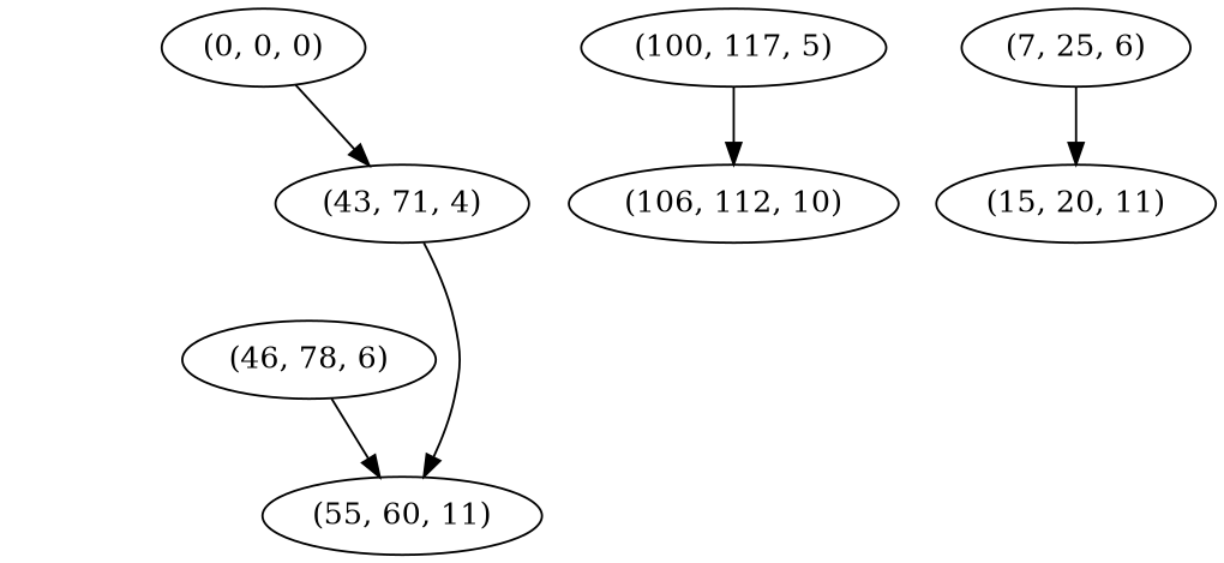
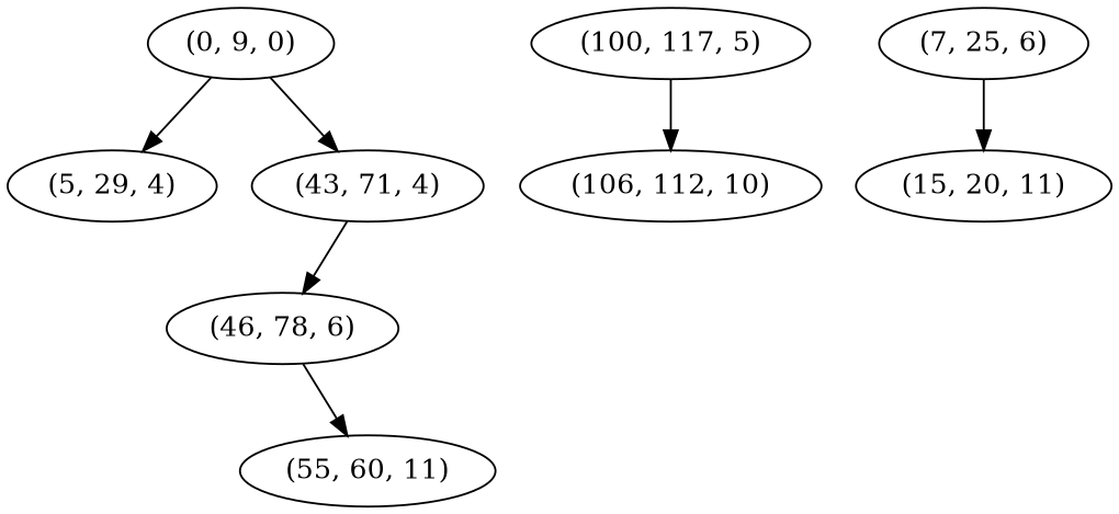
  digraph {
-   "(0, 0, 0)"
+   "(0, 0, 0)" [label="(0, 9, 0)"]
+   "(5, 29, 4)"
    n3 [label="(43, 71, 4)"]
    n4 [label="(46, 78, 6)"]
    "(100, 117, 5)"
    "(106, 112, 10)"
    "(7, 25, 6)"
    "(15, 20, 11)"
    "(55, 60, 11)"
+   "(0, 0, 0)" -> "(5, 29, 4)"
    "(0, 0, 0)" -> n3
-   n3 -> "(55, 60, 11)"
+   n3 -> n4
    n4 -> "(55, 60, 11)"
    "(100, 117, 5)" -> "(106, 112, 10)"
    "(7, 25, 6)" -> "(15, 20, 11)"
  }
